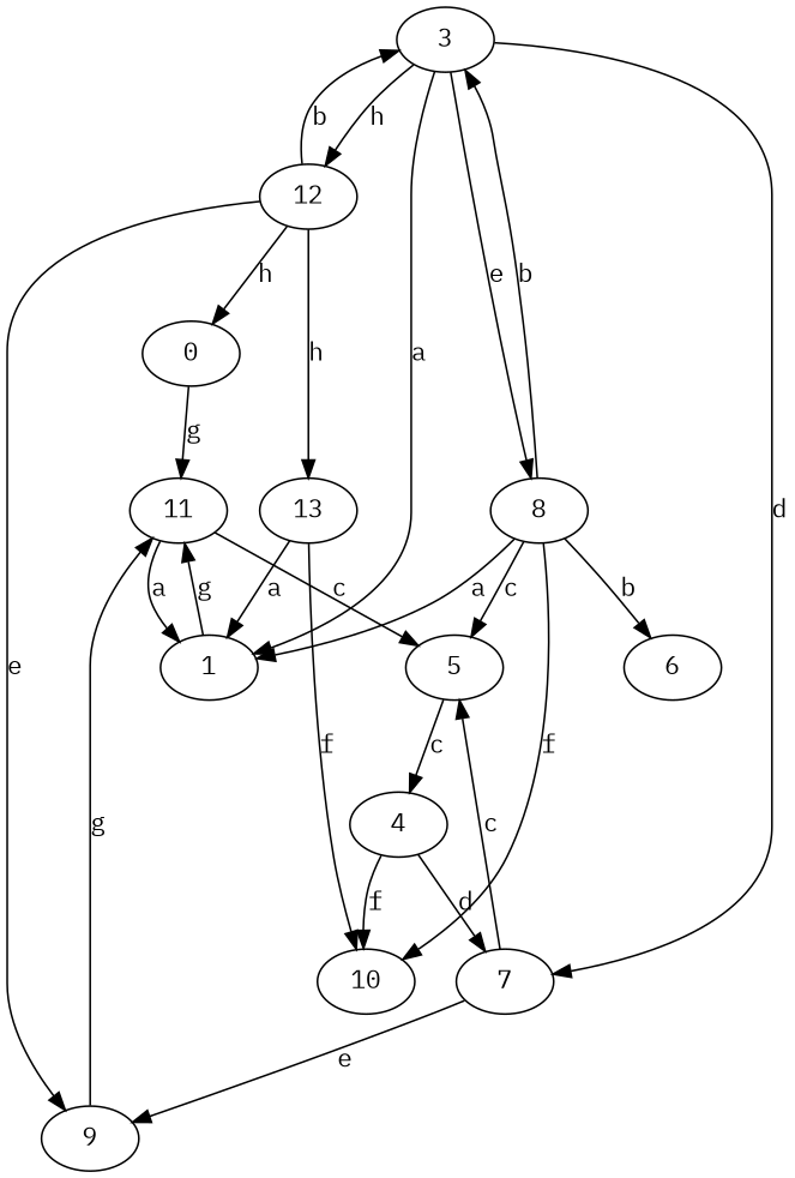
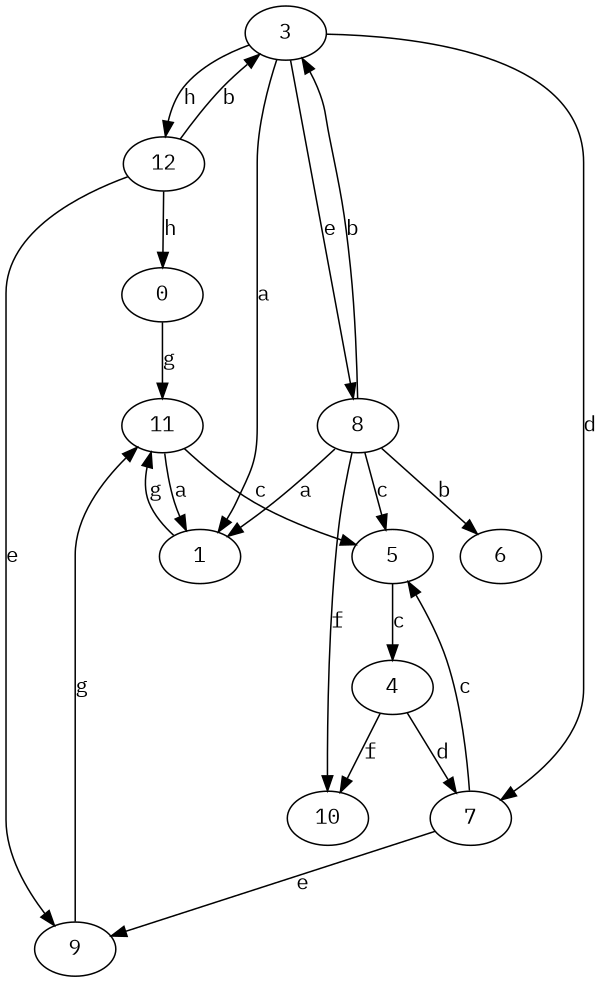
  strict digraph {
    fontname="IBM Plex Mono"
    node [fontname="IBM Plex Mono"]
    edge [fontname="IBM Plex Mono"]
    0
    11
    1
    5
    12
    3
    9
-   13
    7
    8
    10
    n12 [label=6]
    4
    0 -> 11 [label=g]
    11 -> 1 [label=a]
    11 -> 5 [label=c]
    1 -> 11 [label=g]
    5 -> 4 [label=c]
    12 -> 0 [label=h]
    12 -> 3 [label=b]
    12 -> 9 [label=e]
-   12 -> 13 [label=h]
    3 -> 1 [label=a]
    3 -> 12 [label=h]
    3 -> 7 [label=d]
    3 -> 8 [label=e]
    9 -> 11 [label=g]
-   13 -> 1 [label=a]
-   13 -> 10 [label=f]
    7 -> 5 [label=c]
    7 -> 9 [label=e]
    8 -> 1 [label=a]
    8 -> 5 [label=c]
    8 -> 3 [label=b]
    8 -> 10 [label=f]
    8 -> n12 [label=b]
    4 -> 7 [label=d]
    4 -> 10 [label=f]
  }
